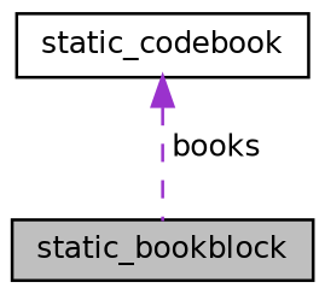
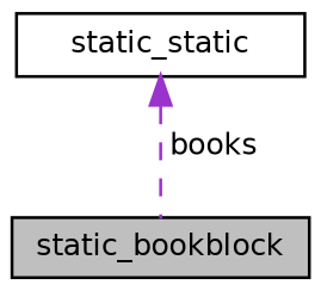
  digraph {
    node [color=black fontname=Helvetica fontsize=10 shape=record style=filled]
    n1 [fillcolor=grey75 fontcolor=black height=0.2 label=static_bookblock width=0.4]
-   n2 [fillcolor=white height=0.2 label=static_codebook width=0.4]
+   n2 [fillcolor=white height=0.2 label=static_static width=0.4]
    n2 -> n1 [color=darkorchid3 dir=back fontname=Helvetica fontsize=10 label=" books" labelfontname=Helvetica labelfontsize=10 style=dashed]
  }
